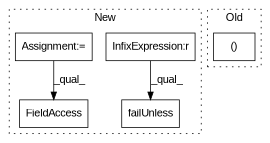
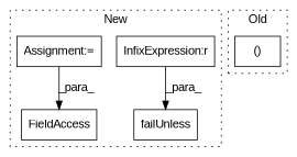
  digraph {
    fontname="Liberation Sans"
    node [fontname="Liberation Sans" shape=box]
    edge [fontname="Liberation Sans"]
    n1 [a=32 l="11,1" label=failUnless s="6110,6160"]
    n2 [a=27 l=4 label="InfixExpression:r" s=6129]
    n3 [a=7 l=1 label="Assignment:=" s=5988]
    n4 [a=22 l=12 label=FieldAccess s=6134]
    n5 [a=106 l=16 label="()" s=5805]
    subgraph cluster_1 {
      label=New
      style=dotted
      n1
      n2
      n3
      n4
    }
    subgraph cluster_2 {
      label=Old
      style=dotted
      n5
    }
-   n2 -> n1 [label=_qual_]
-   n3 -> n4 [label=_qual_]
+   n2 -> n1 [label=_para_]
+   n3 -> n4 [label=_para_]
  }
